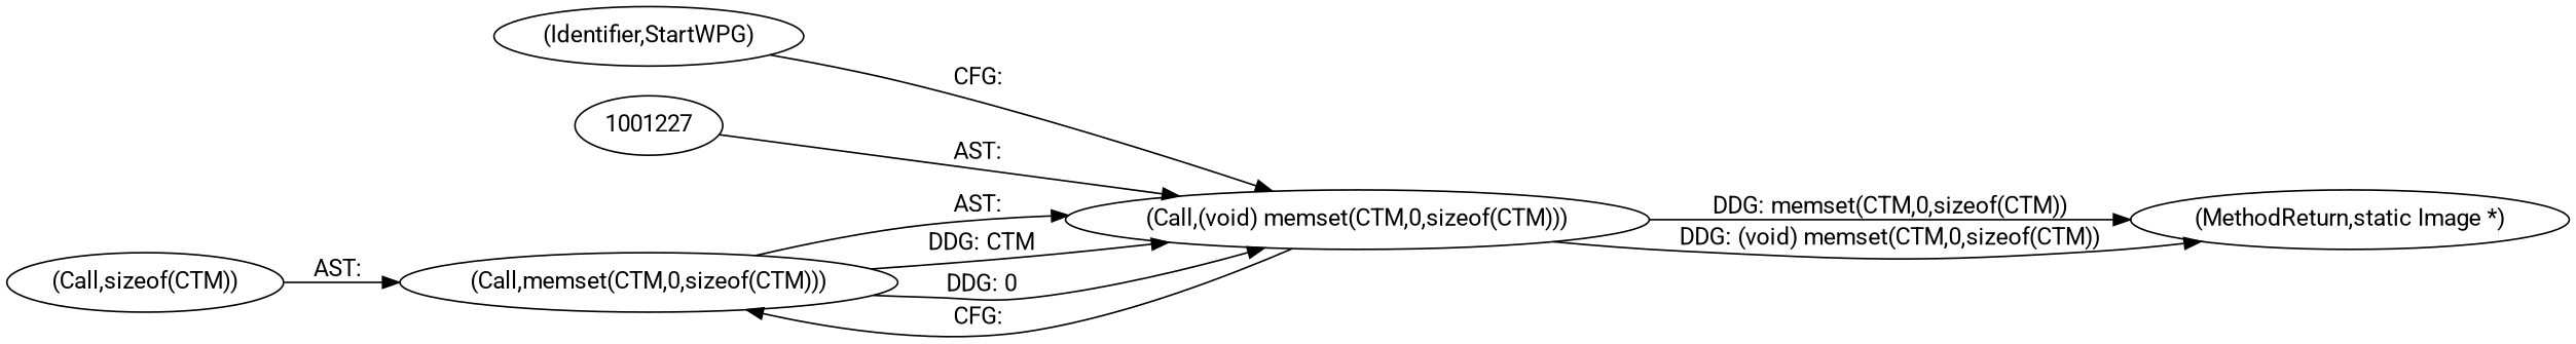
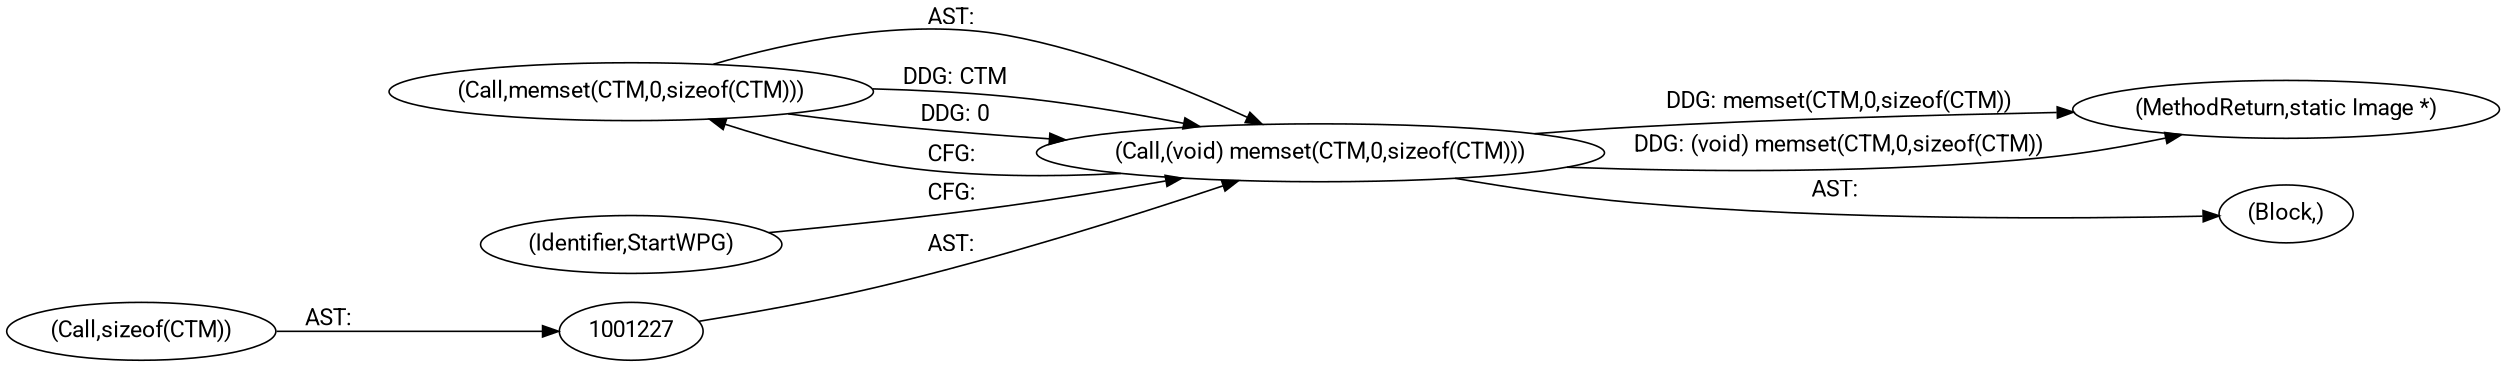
  digraph {
    fontname=Roboto
    rankdir=LR
    node [fontname=Roboto]
    edge [fontname=Roboto]
    n1 [label="(Call,memset(CTM,0,sizeof(CTM)))"]
    n2 [label="(Call,(void) memset(CTM,0,sizeof(CTM)))"]
    n3 [label="(MethodReturn,static Image *)"]
+   n4 [label="(Block,)"]
    n5 [label="(Call,sizeof(CTM))"]
    n6 [label="(Identifier,StartWPG)"]
    1001227
    n1 -> n2 [label="AST: "]
    n1 -> n2 [label="DDG: CTM"]
    n1 -> n2 [label="DDG: 0"]
    n2 -> n1 [label="CFG: "]
    n2 -> n3 [label="DDG: memset(CTM,0,sizeof(CTM))"]
    n2 -> n3 [label="DDG: (void) memset(CTM,0,sizeof(CTM))"]
-   n5 -> n1 [label="AST: "]
+   n2 -> n4 [label="AST: "]
+   n5 -> 1001227 [label="AST: "]
    n6 -> n2 [label="CFG: "]
    1001227 -> n2 [label="AST: "]
  }
